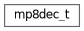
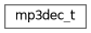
  digraph {
    rankdir=TB
-   n1 [color=grey40 fillcolor=white fontname=Helvetica fontsize=10 height=0.2 label=mp8dec_t shape=box style=filled width=0.4]
+   n1 [color=grey40 fillcolor=white fontname=Helvetica fontsize=10 height=0.2 label=mp3dec_t shape=box style=filled width=0.4]
  }
